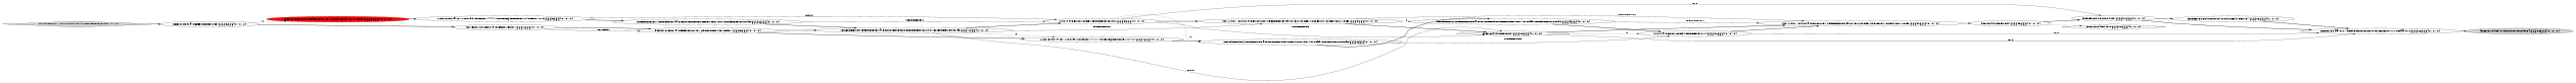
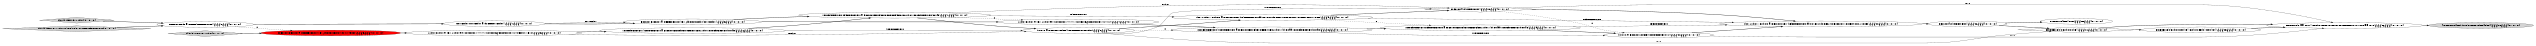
  digraph {
    fontname="DejaVu Sans"
    rankdir=LR
    node [fillcolor=white fontname="DejaVu Sans" shape=ellipse style=filled]
    edge [fontname="DejaVu Sans" style=bold]
    n1 [fillcolor=red label="Executor executor = createExecutor(new JdbcTransaction(ds,null,false))@@@3@@@['0', '1', '0']"]
    n2 [label="Author author = new Author(99,\"someone\",\"******\",\"someone@apache.org\",null,Section.NEWS)@@@5@@@['0', '1', '0']"]
    n3 [label="int rows = executor.update(insertStatement,author)@@@8@@@['1', '1', '0']"]
    n4 [label="MappedStatement insertStatement = ExecutorTestHelper.prepareInsertAuthorMappedStatement(config)@@@6@@@['0', '1', '0']"]
-   n5 [label="assertEquals(1,authors.size())@@@14@@@['1', '1', '1']"]
+   n5 [label="assertEquals(1,authors.size())@@@14@@@['1', '1', '1']" shape=diamond]
    n6 [label="executor.flushStatements()@@@10@@@['1', '1', '0']" shape=diamond]
    n7 [label="MappedStatement insertStatement = ExecutorTestHelper.createInsertAuthorWithIDof99MappedStatement(config)@@@8@@@['0', '0', '1']"]
    n8 [label="List<Author> authors = executor.query(selectStatement,99,RowBounds.DEFAULT,Executor.NO_RESULT_HANDLER)@@@9@@@['1', '1', '0']"]
    n9 [label="assertEquals(author.toString(),authors.get(0).toString())@@@15@@@['1', '0', '1']"]
    n10 [label="assertTrue(1 == rows || BatchExecutor.BATCH_UPDATE_RETURN_VALUE == rows)@@@16@@@['1', '1', '1']"]
    n11 [label="List<Author> authors = executor.query(selectStatement,99,RowBounds.DEFAULT,Executor.NO_RESULT_HANDLER)@@@11@@@['1', '1', '1']"]
    n12 [label="int rows = executor.update(insertStatement,null)@@@10@@@['0', '0', '1']"]
    n13 [label="MappedStatement selectStatement = ExecutorTestHelper.createSelectAuthorWithIDof99MappedStatement(config)@@@9@@@['0', '0', '1']"]
    n14 [label="DataSource ds = createBlogDataSource()@@@3@@@['1', '0', '1']"]
    n15 [label="Connection connection = ds.getConnection()@@@4@@@['1', '0', '1']"]
    n16 [label="Executor executor = createExecutor(new JdbcTransaction(connection))@@@5@@@['1', '0', '1']"]
-   n17 [label="executor.rollback(true)@@@13@@@['1', '1', '1']" shape=diamond]
+   n17 [label="executor.rollback(true)@@@13@@@['1', '1', '1']"]
    n18 [fillcolor=lightgray label="{executor.rollback(true)executor.close(false)}@@@18@@@['1', '0', '1']"]
    n19 [label="MappedStatement selectStatement = ExecutorTestHelper.prepareSelectOneAuthorMappedStatement(config)@@@7@@@['1', '1', '0']"]
    n20 [label="Author author = new Author(99,\"someone\",\"******\",\"someone@apache.org\",null,null)@@@7@@@['0', '0', '1']"]
+   n21 [fillcolor=lightgray label="shouldInsertNewAuthor['0', '1', '0']" shape=diamond]
    n22 [label="executor.flushStatements()@@@12@@@['1', '1', '1']"]
+   n23 [fillcolor=lightgray label="shouldInsertNewAuthor['1', '0', '0']" shape=diamond]
    n24 [fillcolor=lightgray label="shouldInsertNewAuthorUsingSimpleNonPreparedStatements['0', '0', '1']" shape=diamond]
    n1 -> n2
    n2 -> n3 [label=author style=solid]
    n2 -> n4
    n3 -> n5 [label=rows style=solid]
    n3 -> n6 [label=insertStatement style=solid]
    n3 -> n7 [label=0 style=dashed]
    n3 -> n8
    n4 -> n3 [label=insertStatement style=solid]
    n4 -> n19
    n5 -> n9
    n5 -> n10
    n6 -> n10 [label=rows style=solid]
    n6 -> n11
    n6 -> n12 [label=0 style=dashed]
    n7 -> n12 [label=insertStatement style=solid]
    n7 -> n13
    n8 -> n6
    n8 -> n11 [label=selectStatement style=solid]
    n8 -> n13 [label=0 style=dashed]
    n9 -> n10
    n10 -> n18
    n11 -> n22
    n12 -> n10 [label=rows style=solid]
    n12 -> n11
    n13 -> n11 [label=selectStatement style=solid]
    n13 -> n12
    n14 -> n1 [label=0 style=dashed]
    n14 -> n15
    n15 -> n16
    n15 -> n16 [label=connection style=solid]
    n16 -> n19
    n16 -> n20
    n19 -> n3
    n19 -> n6 [label=author style=solid]
    n19 -> n8 [label=selectStatement style=solid]
    n19 -> n20 [label=0 style=dashed]
    n20 -> n7
+   n21 -> n1
    n22 -> n5
-   n22 -> n17 [style=dashed]
+   n22 -> n17
+   n23 -> n14
    n24 -> n14
  }
